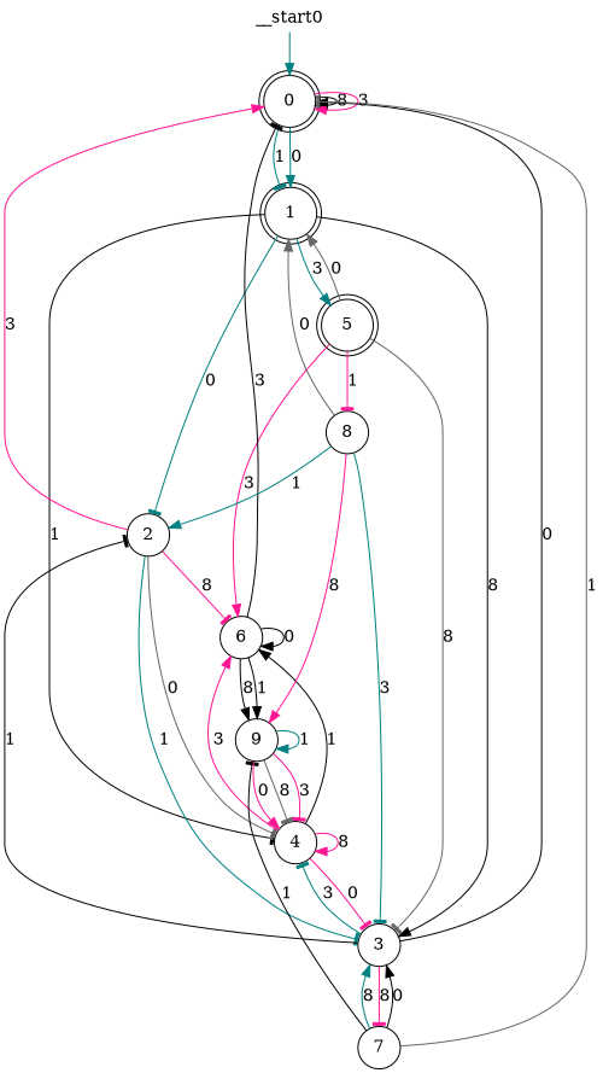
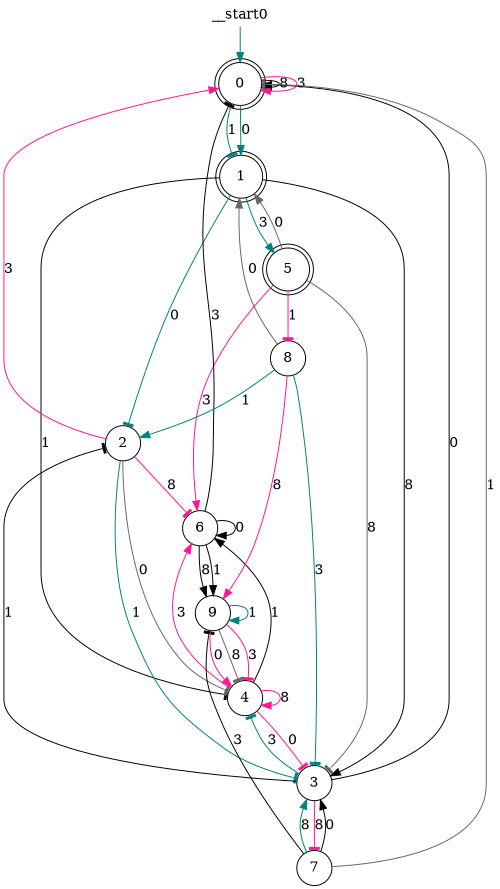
  digraph {
    fontname="DejaVu Serif"
    node [fontname="DejaVu Serif" shape=circle]
    edge [arrowhead=normal color=black fontname="DejaVu Serif"]
    n1 [label=0 shape=doublecircle]
    n2 [label=1 shape=doublecircle]
    n3 [label=2]
    n4 [label=3]
    n5 [label=4]
    n6 [label=5 shape=doublecircle]
    n7 [label=6]
    n8 [label=7]
    n9 [label=8]
    n10 [label=9]
    __start0 [height=0 shape=none width=0]
    n1 -> n1 [label=8]
    n1 -> n1 [color=deeppink label=3]
    n1 -> n2 [color=teal label=0]
    n1 -> n2 [arrowhead=tee color=teal label=1]
    n2 -> n3 [arrowhead=tee color=teal label=0]
    n2 -> n4 [label=8]
    n2 -> n5 [arrowhead=tee label=1]
    n2 -> n6 [color=teal label=3]
    n3 -> n1 [color=deeppink label=3]
    n3 -> n4 [arrowhead=tee color=teal label=1]
    n3 -> n5 [arrowhead=tee color=gray40 label=0]
    n3 -> n7 [arrowhead=tee color=deeppink label=8]
    n4 -> n1 [label=0]
    n4 -> n3 [arrowhead=tee label=1]
    n4 -> n5 [arrowhead=tee color=teal label=3]
    n4 -> n8 [arrowhead=tee color=deeppink label=8]
    n5 -> n4 [arrowhead=tee color=deeppink label=0]
    n5 -> n5 [color=deeppink label=8]
    n5 -> n7 [label=1]
    n5 -> n7 [color=deeppink label=3]
    n6 -> n2 [color=gray40 label=0]
    n6 -> n4 [arrowhead=tee color=gray40 label=8]
    n6 -> n7 [color=deeppink label=3]
    n6 -> n9 [arrowhead=tee color=deeppink label=1]
    n7 -> n1 [arrowhead=tee label=3]
    n7 -> n7 [label=0]
    n7 -> n10 [label=8]
    n7 -> n10 [label=1]
    n8 -> n1 [arrowhead=tee color=gray40 label=1]
    n8 -> n4 [label=0]
    n8 -> n4 [color=teal label=8]
-   n8 -> n10 [arrowhead=tee label=1]
+   n8 -> n10 [arrowhead=tee label=3]
    n9 -> n2 [color=gray40 label=0]
    n9 -> n3 [color=teal label=1]
    n9 -> n4 [arrowhead=tee color=teal label=3]
    n9 -> n10 [color=deeppink label=8]
    n10 -> n5 [color=deeppink label=0]
    n10 -> n5 [arrowhead=tee color=gray40 label=8]
    n10 -> n5 [arrowhead=tee color=deeppink label=3]
    n10 -> n10 [color=teal label=1]
    __start0 -> n1 [color=teal]
  }
